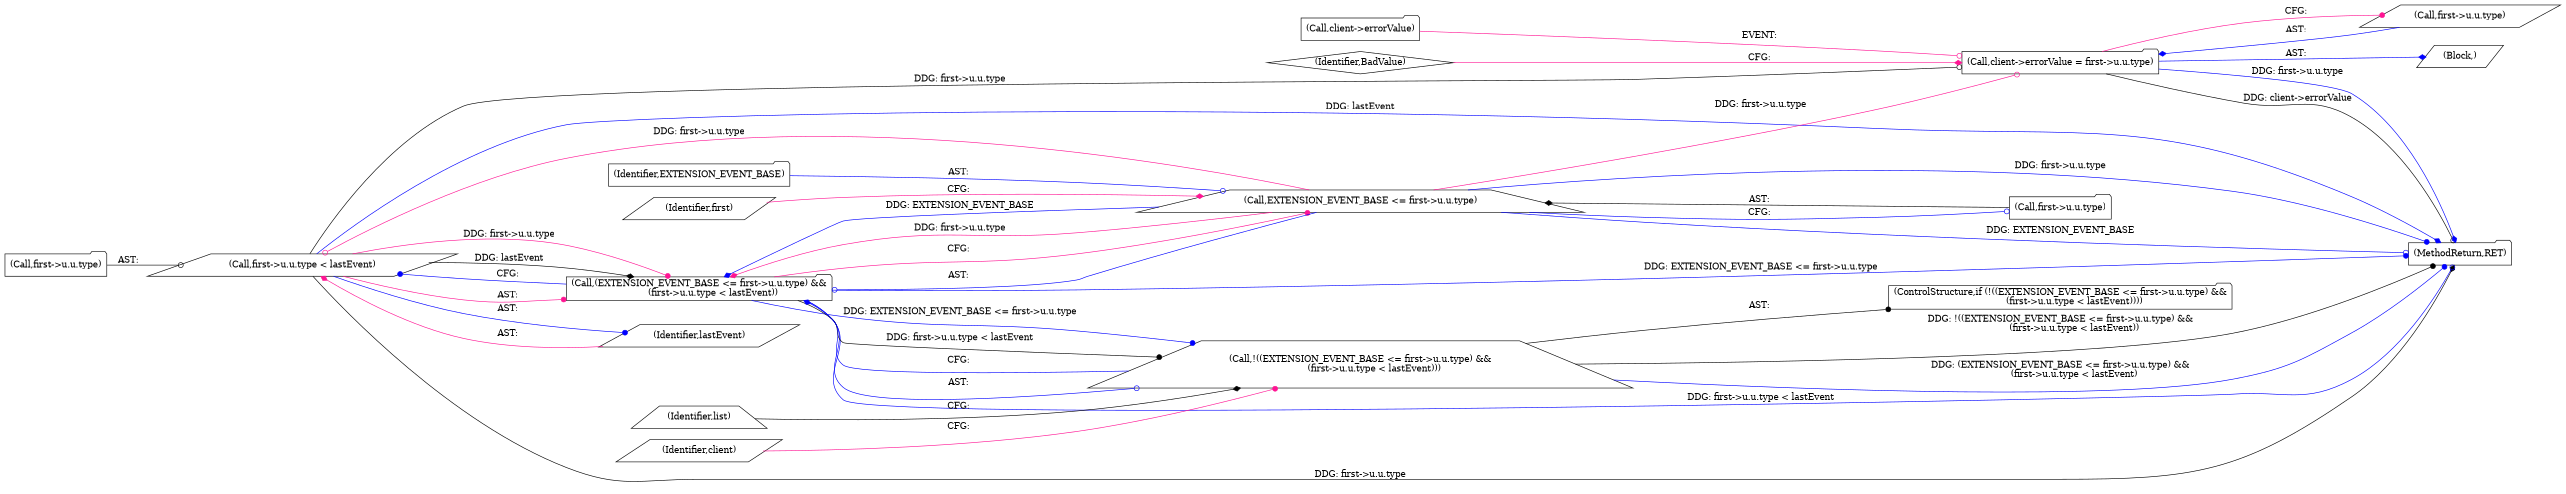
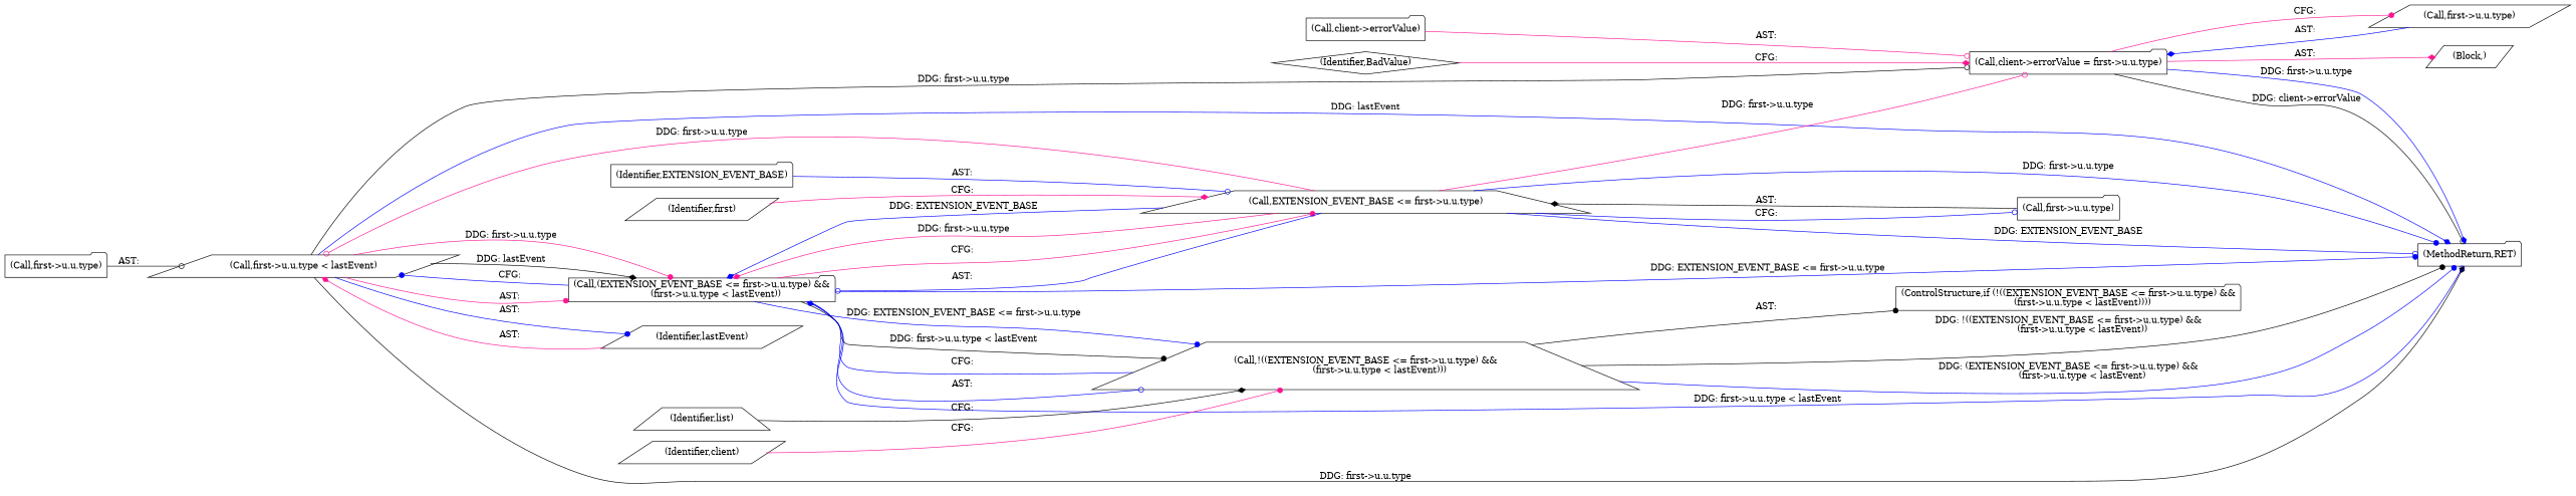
  digraph {
    rankdir=LR
    node [shape=folder]
    edge [arrowhead=dot color=blue]
    n1 [label="(Call,first->u.u.type < lastEvent)" shape=parallelogram]
    n2 [label="(Call,(EXTENSION_EVENT_BASE <= first->u.u.type) &&\n          (first->u.u.type < lastEvent))"]
    n3 [label="(Call,client->errorValue = first->u.u.type)"]
    n4 [label="(Identifier,lastEvent)" shape=parallelogram]
    n5 [label="(MethodReturn,RET)"]
    n6 [label="(Call,EXTENSION_EVENT_BASE <= first->u.u.type)" shape=trapezium]
    n7 [label="(Call,!((EXTENSION_EVENT_BASE <= first->u.u.type) &&\n          (first->u.u.type < lastEvent)))" shape=trapezium]
    n8 [label="(Block,)" shape=parallelogram]
    n9 [label="(Call,first->u.u.type)" shape=parallelogram]
    n10 [label="(Call,first->u.u.type)"]
    n11 [label="(ControlStructure,if (!((EXTENSION_EVENT_BASE <= first->u.u.type) &&\n          (first->u.u.type < lastEvent))))"]
    n12 [label="(Identifier,list)" shape=trapezium]
    n13 [label="(Identifier,client)" shape=parallelogram]
    n14 [label="(Call,first->u.u.type)"]
    n15 [label="(Identifier,EXTENSION_EVENT_BASE)"]
    n16 [label="(Identifier,first)" shape=parallelogram]
    n17 [label="(Call,client->errorValue)"]
    n18 [label="(Identifier,BadValue)" shape=diamond]
    n1 -> n2 [color=deeppink label="AST: "]
    n1 -> n2 [color=deeppink label="DDG: first->u.u.type"]
    n1 -> n2 [arrowhead=diamond color=black label="DDG: lastEvent"]
    n1 -> n3 [arrowhead=odot color=black label="DDG: first->u.u.type"]
    n1 -> n4 [label="AST: "]
    n1 -> n5 [arrowhead=diamond label="DDG: lastEvent"]
    n1 -> n5 [arrowhead=diamond color=black label="DDG: first->u.u.type"]
    n2 -> n1 [label="CFG: "]
    n2 -> n5 [arrowhead=odot label="DDG: first->u.u.type < lastEvent"]
    n2 -> n5 [label="DDG: EXTENSION_EVENT_BASE <= first->u.u.type"]
    n2 -> n6 [color=deeppink label="CFG: "]
    n2 -> n7 [arrowhead=odot label="AST: "]
    n2 -> n7 [label="DDG: EXTENSION_EVENT_BASE <= first->u.u.type"]
    n2 -> n7 [color=black label="DDG: first->u.u.type < lastEvent"]
    n3 -> n5 [arrowhead=odot color=black label="DDG: client->errorValue"]
    n3 -> n5 [arrowhead=diamond label="DDG: first->u.u.type"]
-   n3 -> n8 [arrowhead=diamond label="AST: "]
+   n3 -> n8 [arrowhead=diamond color=deeppink label="AST: "]
    n3 -> n9 [color=deeppink label="CFG: "]
    n4 -> n1 [arrowhead=diamond color=deeppink label="AST: "]
    n6 -> n1 [arrowhead=odot color=deeppink label="DDG: first->u.u.type"]
    n6 -> n2 [arrowhead=odot label="AST: "]
    n6 -> n2 [arrowhead=diamond label="DDG: EXTENSION_EVENT_BASE"]
    n6 -> n2 [arrowhead=diamond color=deeppink label="DDG: first->u.u.type"]
    n6 -> n3 [arrowhead=odot color=deeppink label="DDG: first->u.u.type"]
    n6 -> n5 [label="DDG: first->u.u.type"]
    n6 -> n5 [arrowhead=odot label="DDG: EXTENSION_EVENT_BASE"]
    n6 -> n10 [arrowhead=odot label="CFG: "]
    n7 -> n2 [arrowhead=diamond label="CFG: "]
    n7 -> n5 [color=black label="DDG: !((EXTENSION_EVENT_BASE <= first->u.u.type) &&\n          (first->u.u.type < lastEvent))"]
    n7 -> n5 [label="DDG: (EXTENSION_EVENT_BASE <= first->u.u.type) &&\n          (first->u.u.type < lastEvent)"]
    n7 -> n11 [color=black label="AST: "]
    n9 -> n3 [arrowhead=diamond label="AST: "]
    n10 -> n6 [arrowhead=diamond color=black label="AST: "]
    n12 -> n7 [arrowhead=diamond color=black label="CFG: "]
    n13 -> n7 [color=deeppink label="CFG: "]
    n14 -> n1 [arrowhead=odot color=black label="AST: "]
    n15 -> n6 [arrowhead=odot label="AST: "]
    n16 -> n6 [arrowhead=diamond color=deeppink label="CFG: "]
-   n17 -> n3 [arrowhead=odot color=deeppink label="EVENT: "]
+   n17 -> n3 [arrowhead=odot color=deeppink label="AST: "]
    n18 -> n3 [arrowhead=diamond color=deeppink label="CFG: "]
  }
